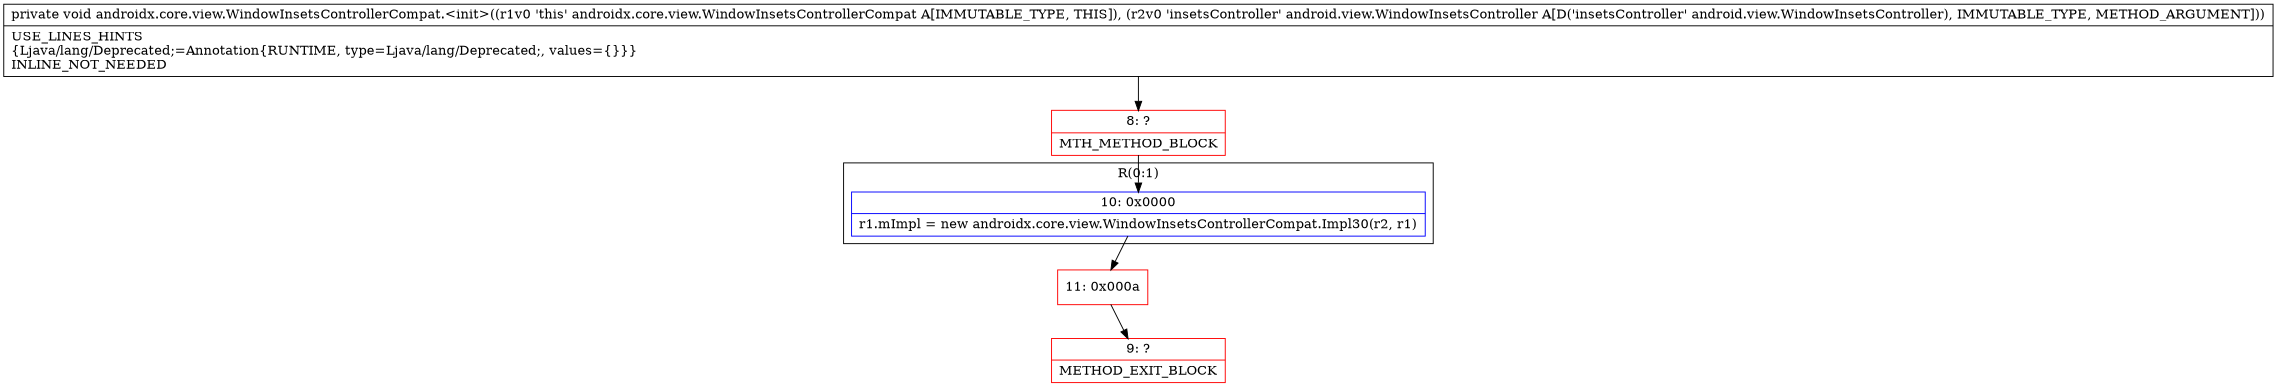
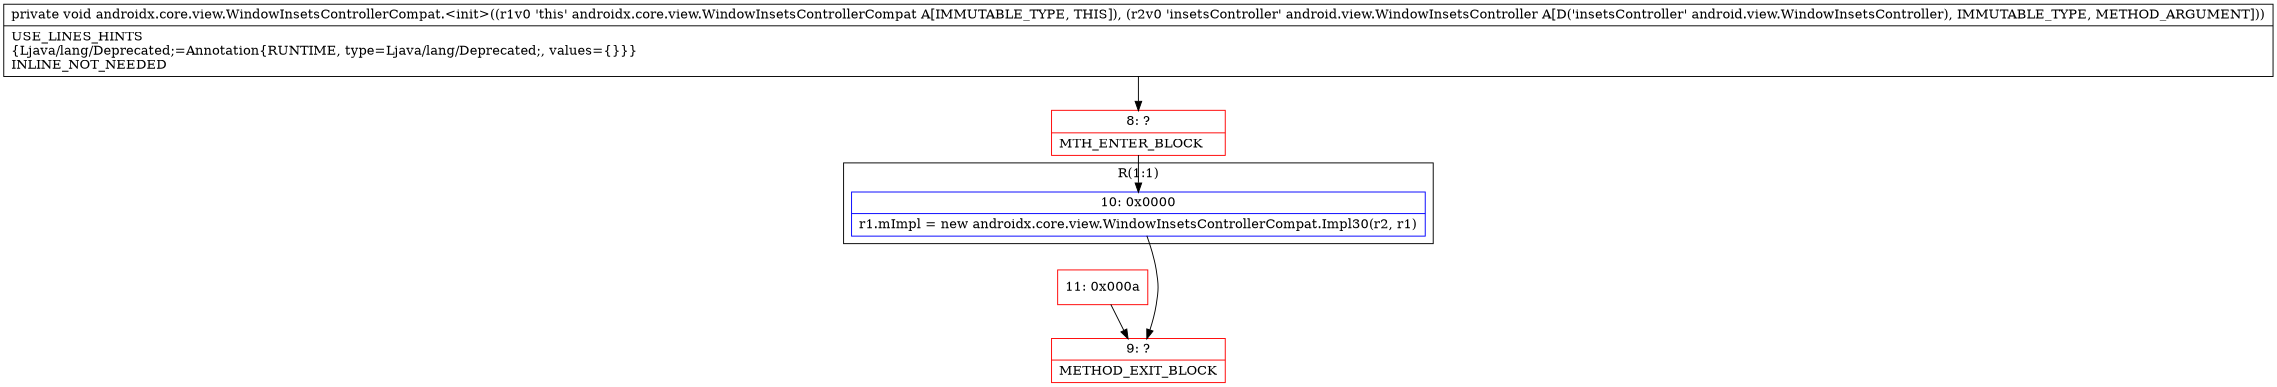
  digraph {
    node [color=red shape=record]
    n1 [color=blue label="{10\:\ 0x0000|r1.mImpl = new androidx.core.view.WindowInsetsControllerCompat.Impl30(r2, r1)\l}"]
    n2 [label="{11\:\ 0x000a}"]
    n3 [label="{9\:\ ?|METHOD_EXIT_BLOCK\l}"]
-   n4 [label="{8\:\ ?|MTH_METHOD_BLOCK\l}"]
+   n4 [label="{8\:\ ?|MTH_ENTER_BLOCK\l}"]
    n5 [label="{private void androidx.core.view.WindowInsetsControllerCompat.\<init\>((r1v0 'this' androidx.core.view.WindowInsetsControllerCompat A[IMMUTABLE_TYPE, THIS]), (r2v0 'insetsController' android.view.WindowInsetsController A[D('insetsController' android.view.WindowInsetsController), IMMUTABLE_TYPE, METHOD_ARGUMENT]))  | USE_LINES_HINTS\l\{Ljava\/lang\/Deprecated;=Annotation\{RUNTIME, type=Ljava\/lang\/Deprecated;, values=\{\}\}\}\lINLINE_NOT_NEEDED\l}" color=""]
    subgraph cluster_1 {
-     label="R(0:1)"
+     label="R(1:1)"
      n1
    }
-   n1 -> n2
+   n1 -> n3
    n2 -> n3
    n4 -> n1
    n5 -> n4
  }
